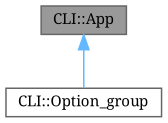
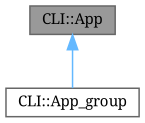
  digraph {
    fontname="Noto Serif"
    node [color=gray40 fontname="Noto Serif" fontsize=10 shape=box style=filled]
    n1 [fillcolor=grey60 fontcolor=black height=0.2 label="CLI::App" width=0.4]
-   n2 [fillcolor=white height=0.2 label="CLI::Option_group" width=0.4]
+   n2 [fillcolor=white height=0.2 label="CLI::App_group" width=0.4]
    n1 -> n2 [color=steelblue1 dir=back fontname="Noto Serif" fontsize=10 labelfontname=Helvetica labelfontsize=10 style=solid]
  }
